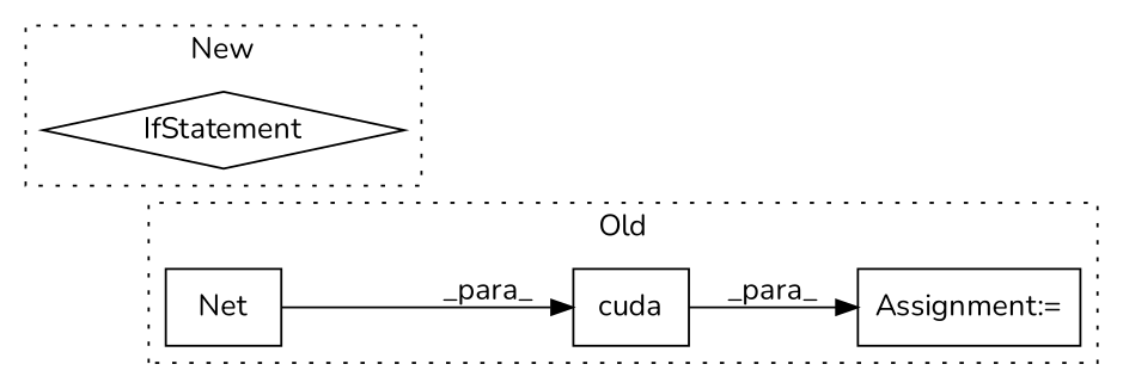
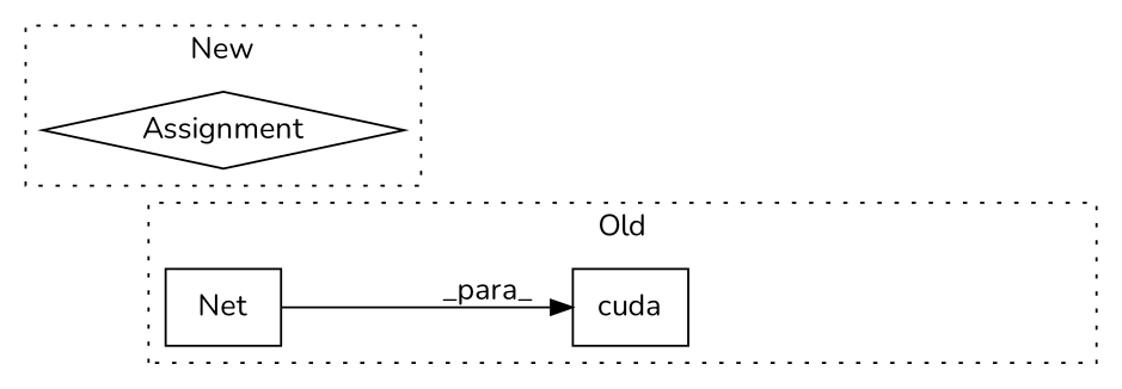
  digraph {
    fontname=Nunito
    rankdir=LR
    node [a=32 fontname=Nunito shape=box]
    edge [fontname=Nunito]
    n1 [l=5 label=Net s=1291]
-   n2 [a=7 l=9 label="Assignment:=" s=1476]
    n3 [l=6 label=cuda s=1520]
-   n4 [a=25 l="4,2" label=IfStatement s="2299,2316" shape=diamond]
+   n4 [a=25 l="4,2" label=Assignment s="2299,2316" shape=diamond]
    subgraph cluster_1 {
      label=Old
      style=dotted
      n1
-     n2
      n3
    }
    subgraph cluster_2 {
      label=New
      style=dotted
      n4
    }
    n1 -> n3 [label=_para_]
-   n3 -> n2 [label=_para_]
  }
